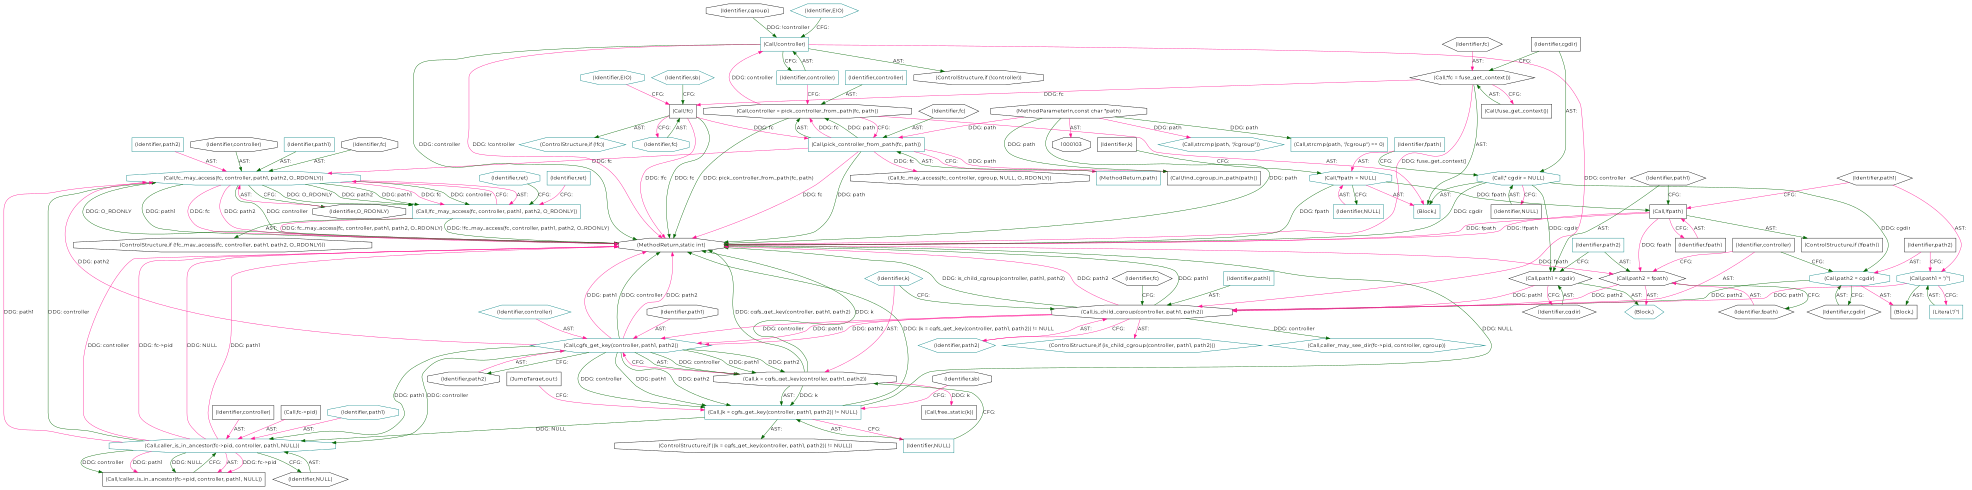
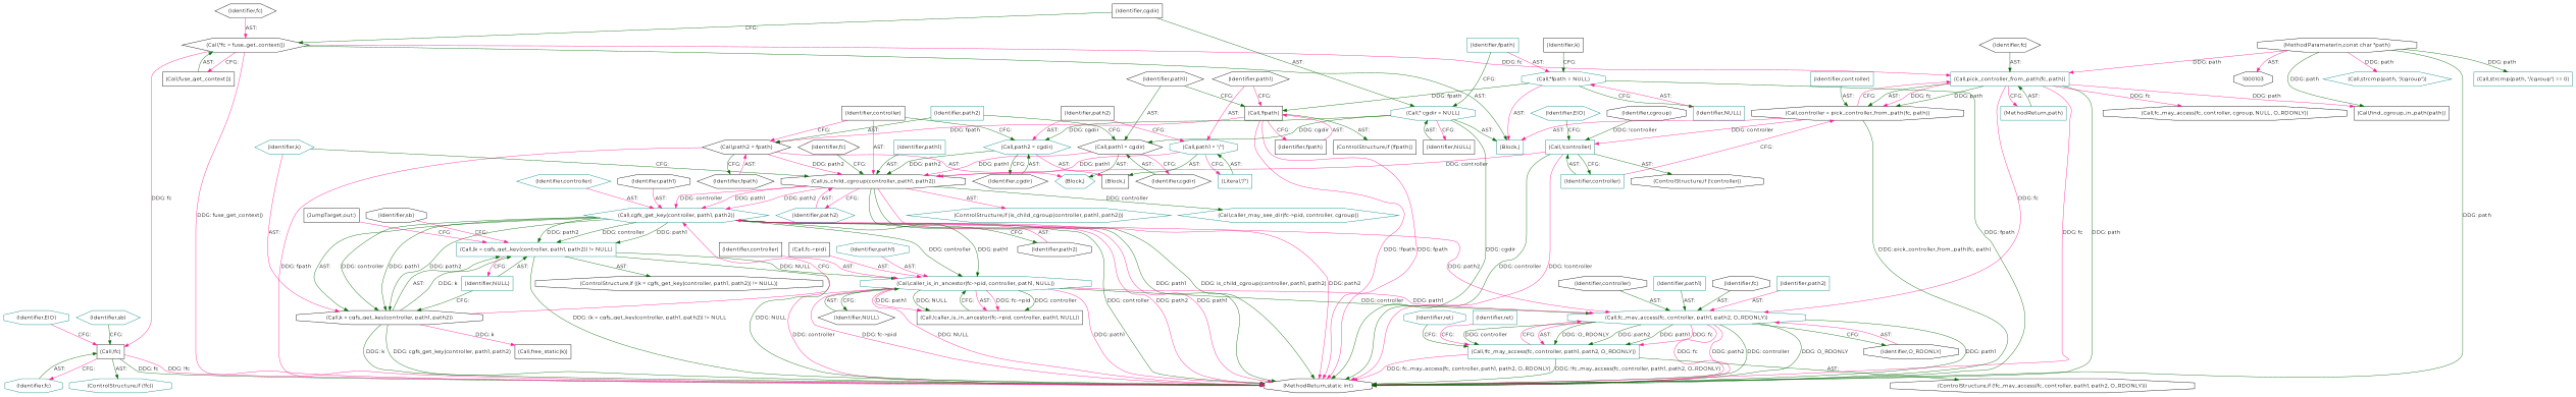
  digraph {
    fontname=Montserrat
    node [color=black fontname=Montserrat shape=box]
    edge [color=darkgreen fontname=Montserrat]
    n1 [color=teal label="(Call,fc_may_access(fc, controller, path1, path2, O_RDONLY))" shape=octagon]
    n2 [color=teal label="(Call,!fc_may_access(fc, controller, path1, path2, O_RDONLY))"]
    n3 [label="(MethodReturn,static int)" shape=octagon]
    n4 [label="(Identifier,O_RDONLY)" shape=octagon]
    n5 [label="(ControlStructure,if (!fc_may_access(fc, controller, path1, path2, O_RDONLY)))" shape=octagon]
    n6 [color=teal label="(Call,pick_controller_from_path(fc, path))"]
    n7 [label="(Call,controller = pick_controller_from_path(fc, path))" shape=octagon]
    n8 [label="(Call,fc_may_access(fc, controller, cgroup, NULL, O_RDONLY))" shape=octagon]
    n9 [color=teal label="(MethodReturn,path)"]
    n10 [label="(Call,find_cgroup_in_path(path))"]
    n11 [color=teal label="(Block,)"]
    n12 [color=teal label="(Call,!controller)"]
    n13 [label="(Call,!fc)"]
    n14 [color=teal label="(Identifier,fc)" shape=octagon]
-   n15 [color=teal label="(ControlStructure,if (!fc))" shape=hexagon]
+   n15 [color=teal label="(ControlStructure,if (!fc))" shape=octagon]
    n16 [label="(Call,*fc = fuse_get_context())" shape=hexagon]
    n17 [label="(Call,fuse_get_context())"]
    n18 [label="(MethodParameterIn,const char *path)" shape=octagon]
    n19 [color=teal label="(Call,strcmp(path, \"/cgroup\"))" shape=hexagon]
    n20 [color=teal label="(Call,strcmp(path, \"/cgroup\") == 0)"]
    1000103 [shape=octagon]
    n22 [color=teal label="(Call,caller_is_in_ancestor(fc->pid, controller, path1, NULL))" shape=octagon]
    n23 [label="(Call,!caller_is_in_ancestor(fc->pid, controller, path1, NULL))"]
    n24 [label="(Identifier,NULL)" shape=hexagon]
    n25 [color=teal label="(Call,cgfs_get_key(controller, path1, path2))" shape=hexagon]
    n26 [color=teal label="(Call,(k = cgfs_get_key(controller, path1, path2)) != NULL)"]
    n27 [label="(Call,k = cgfs_get_key(controller, path1, path2))" shape=octagon]
    n28 [label="(Identifier,path2)" shape=octagon]
    n29 [label="(ControlStructure,if ((k = cgfs_get_key(controller, path1, path2)) != NULL))" shape=octagon]
    n30 [color=teal label="(Identifier,NULL)"]
    n31 [label="(Call,free_static(k))"]
    n32 [label="(Call,is_child_cgroup(controller, path1, path2))" shape=octagon]
    n33 [color=teal label="(Identifier,path2)" shape=hexagon]
    n34 [color=teal label="(ControlStructure,if (is_child_cgroup(controller, path1, path2)))" shape=hexagon]
    n35 [color=teal label="(Call,caller_may_see_dir(fc->pid, controller, cgroup))" shape=hexagon]
    n36 [label="(ControlStructure,if (!controller))" shape=octagon]
    n37 [color=teal label="(Identifier,controller)"]
    n38 [label="(Call,path1 = cgdir)" shape=hexagon]
    n39 [label="(Identifier,cgdir)" shape=hexagon]
    n40 [color=teal label="(Block,)" shape=hexagon]
    n41 [color=teal label="(Call,* cgdir = NULL)" shape=octagon]
-   n42 [color=teal label="(Call,path2 = cgdir)" shape=octagon]
+   n42 [color=teal label="(Call,path2 = cgdir)" shape=hexagon]
    n43 [label="(Identifier,NULL)"]
    n44 [label="(Block,)"]
    n45 [label="(Identifier,cgdir)" shape=hexagon]
    n46 [color=teal label="(Call,path1 = \"/\")" shape=octagon]
    n47 [color=teal label="(Literal,\"/\")"]
    n48 [label="(Call,path2 = fpath)" shape=hexagon]
    n49 [label="(Identifier,fpath)" shape=hexagon]
    n50 [label="(Call,!fpath)"]
    n51 [label="(Identifier,fpath)"]
    n52 [label="(ControlStructure,if (!fpath))"]
    n53 [color=teal label="(Call,*fpath = NULL)" shape=octagon]
    n54 [color=teal label="(Identifier,NULL)"]
    n55 [label="(Identifier,controller)" shape=octagon]
    n56 [label="(Identifier,path1)" shape=octagon]
    n57 [color=teal label="(Identifier,ret)" shape=octagon]
    n58 [label="(Identifier,controller)"]
    n59 [label="(Identifier,path1)" shape=hexagon]
    n60 [label="(Identifier,fc)" shape=hexagon]
    n61 [label="(Identifier,fc)" shape=hexagon]
    n62 [color=teal label="(Identifier,path1)"]
    n63 [color=teal label="(Identifier,sb)" shape=hexagon]
    n64 [color=teal label="(Identifier,ret)"]
    n65 [color=teal label="(Identifier,controller)" shape=hexagon]
    n66 [label="(Identifier,sb)" shape=octagon]
    n67 [label="(Identifier,path1)" shape=hexagon]
    n68 [label="(Identifier,cgroup)" shape=octagon]
    n69 [color=teal label="(Identifier,EIO)" shape=hexagon]
    n70 [label="(JumpTarget,out:)"]
    n71 [label="(Call,fc->pid)"]
    n72 [label="(Identifier,cgdir)"]
    n73 [label="(Identifier,k)"]
    n74 [label="(Identifier,fc)" shape=hexagon]
    n75 [color=teal label="(Identifier,controller)"]
    n76 [label="(Identifier,controller)"]
    n77 [color=teal label="(Identifier,path1)"]
    n78 [label="(Identifier,fc)" shape=octagon]
    n79 [color=teal label="(Identifier,path2)"]
    n80 [label="(Identifier,path2)"]
    n81 [color=teal label="(Identifier,k)" shape=hexagon]
    n82 [color=teal label="(Identifier,path1)" shape=octagon]
    n83 [color=teal label="(Identifier,fpath)"]
    n84 [color=teal label="(Identifier,EIO)" shape=octagon]
    n85 [color=teal label="(Identifier,path2)"]
    n1 -> n2 [color=deeppink label="AST: "]
    n1 -> n2 [label="DDG: O_RDONLY"]
    n1 -> n2 [label="DDG: path2"]
    n1 -> n2 [label="DDG: path1"]
    n1 -> n2 [color=deeppink label="DDG: fc"]
    n1 -> n2 [label="DDG: controller"]
    n1 -> n3 [label="DDG: O_RDONLY"]
    n1 -> n3 [label="DDG: path1"]
    n1 -> n3 [color=deeppink label="DDG: fc"]
    n1 -> n3 [color=deeppink label="DDG: path2"]
    n1 -> n3 [label="DDG: controller"]
    n1 -> n4 [label="CFG: "]
    n2 -> n1 [color=deeppink label="CFG: "]
    n2 -> n3 [label="DDG: !fc_may_access(fc, controller, path1, path2, O_RDONLY)"]
    n2 -> n3 [color=deeppink label="DDG: fc_may_access(fc, controller, path1, path2, O_RDONLY)"]
    n2 -> n5 [label="AST: "]
    n4 -> n1 [color=deeppink label="AST: "]
    n6 -> n1 [color=deeppink label="DDG: fc"]
    n6 -> n3 [label="DDG: path"]
    n6 -> n3 [color=deeppink label="DDG: fc"]
    n6 -> n7 [label="AST: "]
    n6 -> n7 [color=deeppink label="DDG: fc"]
    n6 -> n7 [label="DDG: path"]
    n6 -> n8 [color=deeppink label="DDG: fc"]
    n6 -> n9 [color=deeppink label="CFG: "]
    n6 -> n10 [color=deeppink label="DDG: path"]
    n7 -> n3 [label="DDG: pick_controller_from_path(fc, path)"]
    n7 -> n6 [color=deeppink label="CFG: "]
    n7 -> n11 [color=deeppink label="AST: "]
    n7 -> n12 [color=deeppink label="DDG: controller"]
    n9 -> n6 [label="AST: "]
    n12 -> n3 [label="DDG: controller"]
    n12 -> n3 [color=deeppink label="DDG: !controller"]
    n12 -> n32 [color=deeppink label="DDG: controller"]
    n12 -> n36 [label="AST: "]
    n12 -> n37 [label="CFG: "]
    n13 -> n3 [label="DDG: fc"]
    n13 -> n3 [color=deeppink label="DDG: !fc"]
-   n13 -> n6 [color=deeppink label="DDG: fc"]
+   n16 -> n6 [color=deeppink label="DDG: fc"]
    n13 -> n14 [color=deeppink label="CFG: "]
    n13 -> n15 [label="AST: "]
    n14 -> n13 [label="AST: "]
    n16 -> n3 [color=deeppink label="DDG: fuse_get_context()"]
    n16 -> n11 [label="AST: "]
    n16 -> n13 [color=deeppink label="DDG: fc"]
    n16 -> n17 [color=deeppink label="CFG: "]
    n17 -> n16 [label="AST: "]
    n18 -> n3 [label="DDG: path"]
    n18 -> n6 [color=deeppink label="DDG: path"]
    n18 -> n10 [label="DDG: path"]
    n18 -> n19 [color=deeppink label="DDG: path"]
    n18 -> n20 [label="DDG: path"]
    n18 -> 1000103 [color=deeppink label="AST: "]
    n22 -> n1 [label="DDG: controller"]
    n22 -> n1 [color=deeppink label="DDG: path1"]
    n22 -> n3 [color=deeppink label="DDG: NULL"]
    n22 -> n3 [color=deeppink label="DDG: path1"]
    n22 -> n3 [color=deeppink label="DDG: controller"]
    n22 -> n3 [color=deeppink label="DDG: fc->pid"]
    n22 -> n23 [color=deeppink label="AST: "]
    n22 -> n23 [color=deeppink label="DDG: fc->pid"]
    n22 -> n23 [label="DDG: controller"]
    n22 -> n23 [color=deeppink label="DDG: path1"]
    n22 -> n23 [label="DDG: NULL"]
    n22 -> n24 [label="CFG: "]
    n23 -> n22 [label="CFG: "]
    n24 -> n22 [label="AST: "]
    n25 -> n1 [color=deeppink label="DDG: path2"]
    n25 -> n3 [label="DDG: controller"]
    n25 -> n3 [color=deeppink label="DDG: path2"]
    n25 -> n3 [color=deeppink label="DDG: path1"]
    n25 -> n22 [label="DDG: controller"]
    n25 -> n22 [label="DDG: path1"]
    n25 -> n26 [label="DDG: controller"]
    n25 -> n26 [label="DDG: path1"]
    n25 -> n26 [label="DDG: path2"]
    n25 -> n27 [label="AST: "]
    n25 -> n27 [label="DDG: controller"]
    n25 -> n27 [label="DDG: path1"]
    n25 -> n27 [label="DDG: path2"]
    n25 -> n28 [label="CFG: "]
    n26 -> n3 [label="DDG: (k = cgfs_get_key(controller, path1, path2)) != NULL"]
    n26 -> n3 [label="DDG: NULL"]
    n26 -> n22 [label="DDG: NULL"]
    n26 -> n29 [label="AST: "]
    n26 -> n30 [color=deeppink label="CFG: "]
    n27 -> n3 [label="DDG: cgfs_get_key(controller, path1, path2)"]
    n27 -> n3 [label="DDG: k"]
    n27 -> n25 [color=deeppink label="CFG: "]
    n27 -> n26 [label="AST: "]
    n27 -> n26 [label="DDG: k"]
    n27 -> n31 [color=deeppink label="DDG: k"]
    n28 -> n25 [color=deeppink label="AST: "]
    n30 -> n26 [label="AST: "]
    n30 -> n27 [label="CFG: "]
    n32 -> n3 [label="DDG: path1"]
    n32 -> n3 [label="DDG: is_child_cgroup(controller, path1, path2)"]
    n32 -> n3 [color=deeppink label="DDG: path2"]
    n32 -> n25 [color=deeppink label="DDG: controller"]
    n32 -> n25 [color=deeppink label="DDG: path1"]
    n32 -> n25 [color=deeppink label="DDG: path2"]
    n32 -> n33 [color=deeppink label="CFG: "]
    n32 -> n34 [color=deeppink label="AST: "]
    n32 -> n35 [label="DDG: controller"]
    n33 -> n32 [color=deeppink label="AST: "]
    n37 -> n7 [color=deeppink label="CFG: "]
    n37 -> n12 [label="AST: "]
    n38 -> n32 [color=deeppink label="DDG: path1"]
    n38 -> n39 [color=deeppink label="CFG: "]
    n38 -> n40 [label="AST: "]
    n39 -> n38 [label="AST: "]
    n41 -> n3 [label="DDG: cgdir"]
    n41 -> n11 [label="AST: "]
    n41 -> n38 [label="DDG: cgdir"]
    n41 -> n42 [label="DDG: cgdir"]
    n41 -> n43 [color=deeppink label="CFG: "]
    n42 -> n32 [label="DDG: path2"]
    n42 -> n44 [color=deeppink label="AST: "]
    n42 -> n45 [label="CFG: "]
    n43 -> n41 [label="AST: "]
    n45 -> n42 [label="AST: "]
    n46 -> n32 [color=deeppink label="DDG: path1"]
    n46 -> n44 [label="AST: "]
    n46 -> n47 [color=deeppink label="CFG: "]
    n47 -> n46 [label="AST: "]
-   n3 -> n48 [color=deeppink label="DDG: fpath"]
+   n48 -> n3 [color=deeppink label="DDG: fpath"]
    n48 -> n32 [color=deeppink label="DDG: path2"]
    n48 -> n40 [color=deeppink label="AST: "]
    n48 -> n49 [label="CFG: "]
    n49 -> n48 [color=deeppink label="AST: "]
    n50 -> n3 [color=deeppink label="DDG: !fpath"]
    n50 -> n3 [color=deeppink label="DDG: fpath"]
    n50 -> n48 [color=deeppink label="DDG: fpath"]
    n50 -> n51 [color=deeppink label="CFG: "]
    n50 -> n52 [label="AST: "]
    n51 -> n50 [color=deeppink label="AST: "]
    n53 -> n3 [label="DDG: fpath"]
    n53 -> n11 [color=deeppink label="AST: "]
    n53 -> n50 [label="DDG: fpath"]
    n53 -> n54 [label="CFG: "]
    n54 -> n53 [color=deeppink label="AST: "]
    n55 -> n1 [label="AST: "]
    n56 -> n25 [color=deeppink label="AST: "]
    n57 -> n2 [label="CFG: "]
    n58 -> n22 [color=deeppink label="AST: "]
    n59 -> n38 [label="AST: "]
    n59 -> n50 [label="CFG: "]
    n60 -> n6 [label="AST: "]
    n61 -> n16 [color=deeppink label="AST: "]
    n62 -> n1 [label="AST: "]
    n63 -> n13 [label="CFG: "]
    n64 -> n2 [color=deeppink label="CFG: "]
    n65 -> n25 [color=deeppink label="AST: "]
    n66 -> n26 [color=deeppink label="CFG: "]
    n67 -> n46 [color=deeppink label="AST: "]
    n67 -> n50 [color=deeppink label="CFG: "]
    n68 -> n12 [label="DDG: !controller"]
    n69 -> n12 [label="CFG: "]
    n70 -> n26 [color=deeppink label="CFG: "]
    n71 -> n22 [color=deeppink label="AST: "]
    n72 -> n16 [label="CFG: "]
    n72 -> n41 [label="AST: "]
    n73 -> n53 [label="CFG: "]
    n74 -> n32 [label="CFG: "]
    n75 -> n7 [label="AST: "]
    n76 -> n32 [color=deeppink label="AST: "]
    n76 -> n42 [label="CFG: "]
    n76 -> n48 [color=deeppink label="CFG: "]
    n77 -> n32 [label="AST: "]
    n78 -> n1 [label="AST: "]
    n79 -> n1 [color=deeppink label="AST: "]
    n80 -> n42 [color=deeppink label="AST: "]
    n80 -> n46 [color=deeppink label="CFG: "]
    n81 -> n27 [color=deeppink label="AST: "]
    n81 -> n32 [label="CFG: "]
    n82 -> n22 [color=deeppink label="AST: "]
    n83 -> n41 [label="CFG: "]
    n83 -> n53 [color=deeppink label="AST: "]
    n84 -> n13 [color=deeppink label="CFG: "]
    n85 -> n38 [label="CFG: "]
    n85 -> n48 [label="AST: "]
  }
